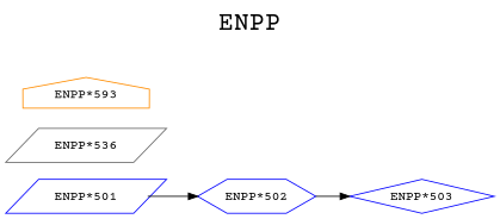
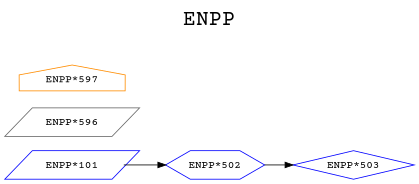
  digraph {
    fontname="Courier Prime"
    fontsize=27
    label=ENPP
    labelloc=t
    rankdir=LR
    node [color=blue fontname="Courier Prime" shape=parallelogram]
    edge [fontname="Courier Prime" style=solid]
    "ENPP*502" [shape=hexagon]
-   "ENPP*501"
+   "ENPP*501" [label="ENPP*101"]
    "ENPP*503" [shape=diamond]
-   "ENPP*596" [color=gray40 label="ENPP*536"]
-   "ENPP*597" [color=darkorange shape=house label="ENPP*593"]
+   "ENPP*596" [color=gray40]
+   "ENPP*597" [color=darkorange shape=house]
    "ENPP*502" -> "ENPP*503"
    "ENPP*501" -> "ENPP*502"
  }
